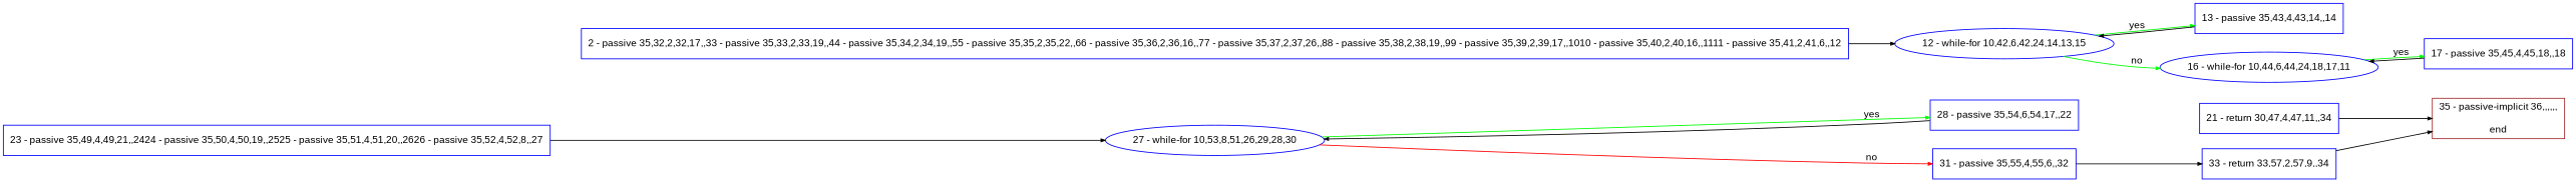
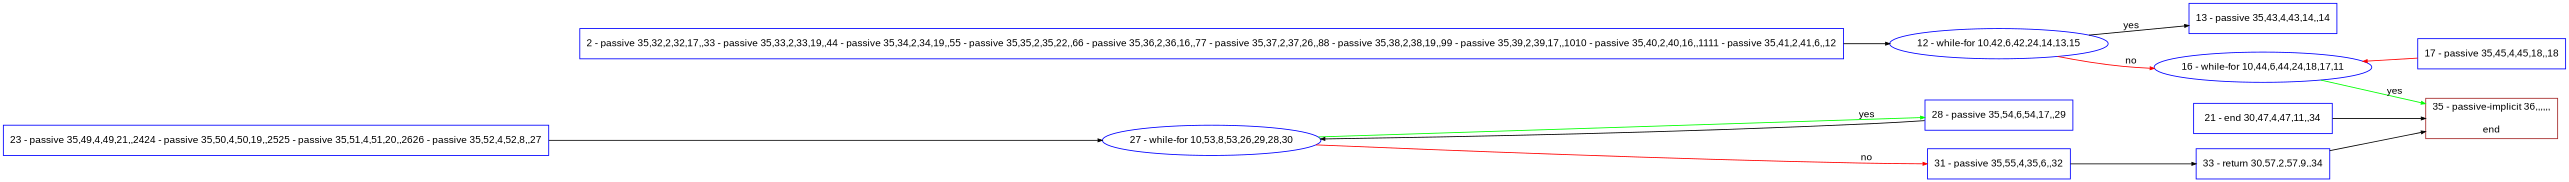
  digraph {
    bgcolor=white
    compound=true
    fillcolor="#FFFFCC"
    fontname=Arial
    fontsize=12
    pack=true
    packmode=clust
    rankdir=LR
    style="rounded,filled"
    node [color="#0000ff" compound=true fillcolor="#ffffff" fixedsize=false fontname=Arial fontsize=12 node_initialized=no shape=box style=filled]
    edge [arrowhead=normal arrowsize=0.5 arrowtail=none color="#000000" compound=true dir=forward fontcolor=black fontname=Arial fontsize=12]
    n1 [label="2 - passive 35,32,2,32,17,,33 - passive 35,33,2,33,19,,44 - passive 35,34,2,34,19,,55 - passive 35,35,2,35,22,,66 - passive 35,36,2,36,16,,77 - passive 35,37,2,37,26,,88 - passive 35,38,2,38,19,,99 - passive 35,39,2,39,17,,1010 - passive 35,40,2,40,16,,1111 - passive 35,41,2,41,6,,12"]
    n2 [label="12 - while-for 10,42,6,42,24,14,13,15" shape=oval]
    n3 [label="13 - passive 35,43,4,43,14,,14"]
    n4 [label="16 - while-for 10,44,6,44,24,18,17,11" shape=oval]
    n5 [label="17 - passive 35,45,4,45,18,,18"]
-   n6 [label="21 - return 30,47,4,47,11,,34"]
+   n6 [label="21 - end 30,47,4,47,11,,34"]
    n7 [color="#a52a2a" label="35 - passive-implicit 36,,,,,,\n\nend"]
    n8 [label="23 - passive 35,49,4,49,21,,2424 - passive 35,50,4,50,19,,2525 - passive 35,51,4,51,20,,2626 - passive 35,52,4,52,8,,27"]
-   n9 [label="27 - while-for 10,53,8,51,26,29,28,30" shape=oval]
-   n10 [label="28 - passive 35,54,6,54,17,,22"]
-   n11 [label="31 - passive 35,55,4,55,6,,32"]
-   n12 [label="33 - return 33,57,2,57,9,,34"]
+   n9 [label="27 - while-for 10,53,8,53,26,29,28,30" shape=oval]
+   n10 [label="28 - passive 35,54,6,54,17,,29"]
+   n11 [label="31 - passive 35,55,4,35,6,,32"]
+   n12 [label="33 - return 30,57,2,57,9,,34"]
    n1 -> n2
-   n2 -> n3 [color="#00ff00" label=yes]
-   n2 -> n4 [color="#00ff00" label=no]
-   n3 -> n2
-   n4 -> n5 [color="#00ff00" label=yes]
-   n5 -> n4
+   n2 -> n3 [label=yes]
+   n2 -> n4 [color="#ff0000" label=no]
+   n4 -> n7 [color="#00ff00" label=yes]
+   n5 -> n4 [color="#ff0000"]
    n6 -> n7
    n8 -> n9
    n9 -> n10 [color="#00ff00" label=yes]
    n9 -> n11 [color="#ff0000" label=no]
    n10 -> n9
    n11 -> n12
    n12 -> n7
  }
